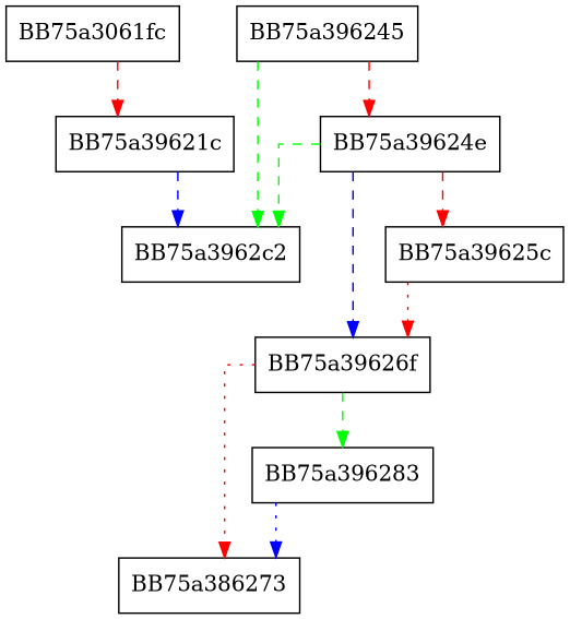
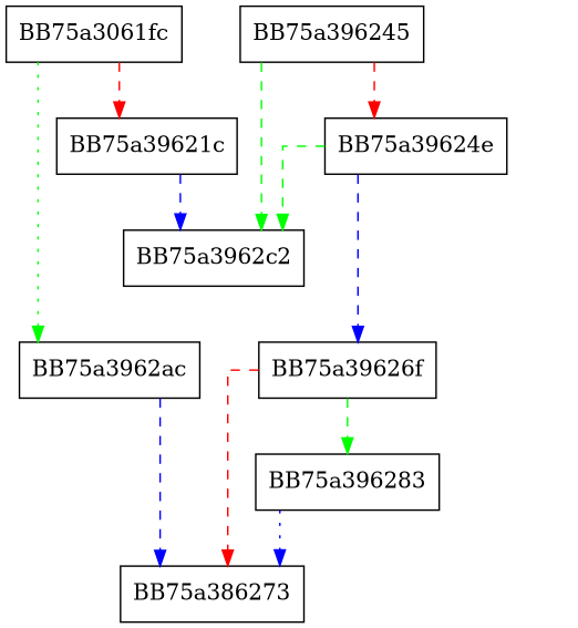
  digraph {
    splines=ortho
    node [shape=box]
    edge [color=red style=dashed]
    n1 [label=BB75a3061fc]
+   BB75a3962ac
    BB75a39621c
    n4 [label=BB75a386273]
    BB75a3962c2
    BB75a396245
    BB75a39624e
    BB75a39626f
    BB75a396283
-   BB75a39625c
+   n1 -> BB75a3962ac [color=green style=dotted]
    n1 -> BB75a39621c
+   BB75a3962ac -> n4 [color=blue]
    BB75a39621c -> BB75a3962c2 [color=blue]
    BB75a396245 -> BB75a3962c2 [color=green]
    BB75a396245 -> BB75a39624e
    BB75a39624e -> BB75a3962c2 [color=green]
    BB75a39624e -> BB75a39626f [color=blue]
-   BB75a39624e -> BB75a39625c
-   BB75a39626f -> n4 [style=dotted]
+   BB75a39626f -> n4
    BB75a39626f -> BB75a396283 [color=green]
    BB75a396283 -> n4 [color=blue style=dotted]
-   BB75a39625c -> BB75a39626f [style=dotted]
  }
